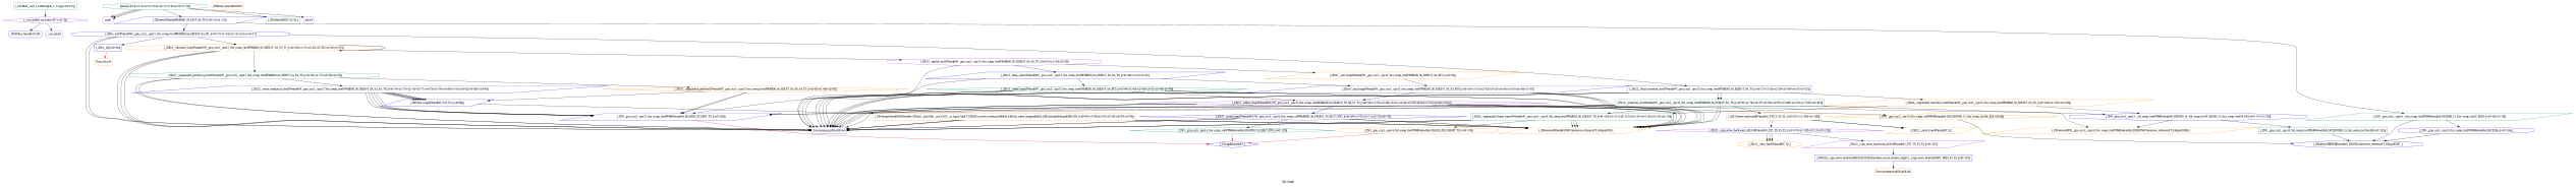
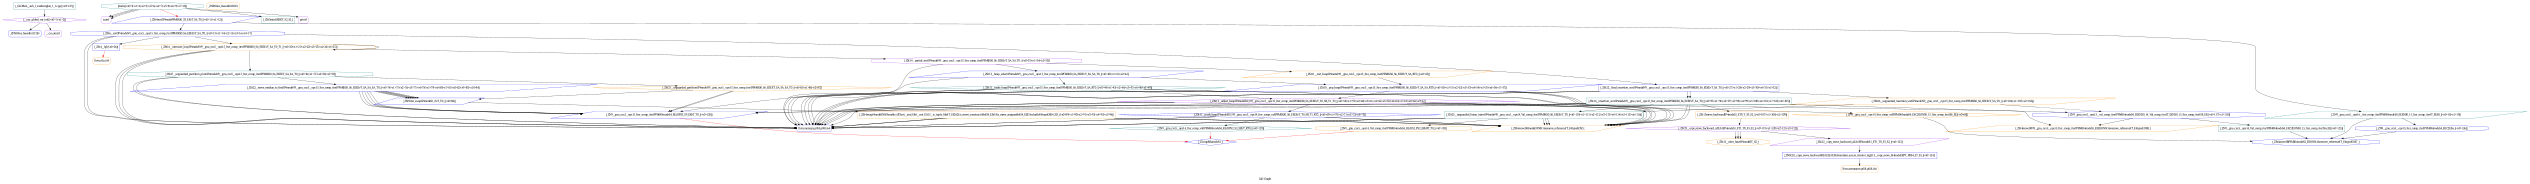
  digraph {
    fontname="PT Serif"
    label="Call Graph"
    node [color=blue fontname="PT Serif" shape=parallelogram]
    edge [color=black fontname="PT Serif" tailport=s0]
    n1 [color=purple label="{__cxx_global_var_init|{<s0>1|<s1>2}}" shape=diamond]
    n2 [label="{_ZNSt8ios_base4InitC1Ev}" shape=Mrecord]
    n3 [color=purple label="{__cxa_atexit}" shape=Mrecord]
    n4 [label="{_ZNSt20__copy_move_backwardILb1ELb1ESt26random_access_iterator_tagE13__copy_move_bI4nodeEEPT_PKS4_S7_S5_|{<s0>124}}" shape=box]
    n5 [color=darkorange label="{llvm.memmove.p0i8.p0i8.i64}" shape=Mrecord]
    n6 [color=purple label="{scanf}" shape=Mrecord]
    n7 [label="{_ZSt4__lgl|{<s0>26}}" shape=box]
    n8 [color=darkorange label="{llvm.ctlz.i64}" shape=Mrecord]
    n9 [color=teal label="{_ZSt11__make_heapIP4nodeN9__gnu_cxx5__ops15_Iter_comp_iterIPFbRKS0_S6_EEEEvT_SA_RT0_|{<s0>44|<s1>45|<s2>46|<s3>47|<s4>48|<s5>49}}" shape=diamond]
    n10 [color=darkorange label="{_ZSt4moveIR4nodeEONSt16remove_referenceIT_E4typeEOS3_}"]
    n11 [label="{llvm.memcpy.p0i8.p0i8.i64}" shape=Mrecord]
    n12 [color=purple label="{_ZSt13__adjust_heapIP4nodelS0_N9__gnu_cxx5__ops15_Iter_comp_iterIPFbRKS0_S6_EEEEvT_T0_SB_T1_T2_|{<s0>58|<s1>59|<s2>60|<s3>61|<s4>62|<s5>63|<s6>64|<s7>65|<s8>66|<s9>67}}" shape=diamond]
    n13 [label="{_ZSt11__push_heapIP4nodelS0_N9__gnu_cxx5__ops14_Iter_comp_valIPFbRKS0_S6_EEEEvT_T0_SB_T1_RT2_|{<s0>69|<s1>70|<s2>71|<s3>72|<s4>73}}" shape=diamond]
    n14 [label="{_ZN9__gnu_cxx5__ops15_Iter_comp_iterIPFbRK4nodeS4_EEclIPS2_S9_EEbT_T0_|{<s0>128}}"]
    n15 [color=darkorange label="{_ZSt4moveIRN9__gnu_cxx5__ops15_Iter_comp_iterIPFbRK4nodeS5_EEEEONSt16remove_referenceIT_E4typeEOSB_}"]
    n16 [color=darkorange label="{_ZN9__gnu_cxx5__ops14_Iter_comp_valIPFbRK4nodeS4_EEC2EONS0_15_Iter_comp_iterIS6_EE|{<s0>68}}" shape=diamond]
    n17 [color=teal label="{_ZN9__gnu_cxx5__ops14_Iter_comp_valIPFbRK4nodeS4_EEclIPS2_S2_EEbT_RT0_|{<s0>129}}" shape=diamond]
    n18 [label="{_Z3cmpRK4nodeS1_}" shape=diamond]
    n19 [label="{_ZSt4moveIRPFbRK4nodeS2_EEONSt16remove_referenceIT_E4typeEOS7_}" shape=octagon]
-   n20 [color=darkorange label="{_ZSt12__miter_baseIP4nodeET_S2_}"]
    n21 [label="{_ZN9__gnu_cxx5__ops15_Iter_comp_iterIPFbRK4nodeS4_EEC2ES6_|{<s0>126}}" shape=octagon]
    n22 [label="{_ZSt6__sortIP4nodeN9__gnu_cxx5__ops15_Iter_comp_iterIPFbRKS0_S6_EEEEvT_SA_T0_|{<s0>13|<s1>14|<s2>15|<s3>16|<s4>17}}" shape=octagon]
    n23 [color=darkorange label="{_ZSt16__introsort_loopIP4nodelN9__gnu_cxx5__ops15_Iter_comp_iterIPFbRKS0_S6_EEEEvT_SA_T0_T1_|{<s0>20|<s1>21|<s2>22|<s3>23|<s4>24|<s5>25}}" shape=octagon]
    n24 [label="{_ZSt22__final_insertion_sortIP4nodeN9__gnu_cxx5__ops15_Iter_comp_iterIPFbRKS0_S6_EEEEvT_SA_T0_|{<s0>27|<s1>28|<s2>29|<s3>30|<s4>31|<s5>32}}" shape=box]
    n25 [color=teal label="{_ZSt27__unguarded_partition_pivotIP4nodeN9__gnu_cxx5__ops15_Iter_comp_iterIPFbRKS0_S6_EEEET_SA_SA_T0_|{<s0>36|<s1>37|<s2>38|<s3>39}}" shape=octagon]
    n26 [color=purple label="{_ZSt14__partial_sortIP4nodeN9__gnu_cxx5__ops15_Iter_comp_iterIPFbRKS0_S6_EEEEvT_SA_SA_T0_|{<s0>33|<s1>34|<s2>35}}" shape=octagon]
    n27 [color=teal label="{_ZSt16__insertion_sortIP4nodeN9__gnu_cxx5__ops15_Iter_comp_iterIPFbRKS0_S6_EEEEvT_SA_T0_|{<s0>95|<s1>96|<s2>97|<s3>98|<s4>99|<s5>100|<s6>101|<s7>102|<s8>103}}" shape=box]
    n28 [color=darkorange label="{_ZSt26__unguarded_insertion_sortIP4nodeN9__gnu_cxx5__ops15_Iter_comp_iterIPFbRKS0_S6_EEEEvT_SA_T0_|{<s0>104|<s1>105|<s2>106}}"]
    n29 [label="{_ZSt22__move_median_to_firstIP4nodeN9__gnu_cxx5__ops15_Iter_comp_iterIPFbRKS0_S6_EEEEvT_SA_SA_SA_T0_|{<s0>74|<s1>75|<s2>76|<s3>77|<s4>78|<s5>79|<s6>80|<s7>81|<s8>82|<s9>83|<s10>84}}"]
    n30 [color=darkorange label="{_ZSt21__unguarded_partitionIP4nodeN9__gnu_cxx5__ops15_Iter_comp_iterIPFbRKS0_S6_EEEET_SA_SA_SA_T0_|{<s0>85|<s1>86|<s2>87}}" shape=diamond]
    n31 [label="{_ZSt13__heap_selectIP4nodeN9__gnu_cxx5__ops15_Iter_comp_iterIPFbRKS0_S6_EEEEvT_SA_SA_T0_|{<s0>40|<s1>41|<s2>42}}"]
    n32 [color=darkorange label="{_ZSt11__sort_heapIP4nodeN9__gnu_cxx5__ops15_Iter_comp_iterIPFbRKS0_S6_EEEEvT_SA_RT0_|{<s0>43}}"]
    n33 [color=teal label="{_ZSt25__unguarded_linear_insertIP4nodeN9__gnu_cxx5__ops14_Val_comp_iterIPFbRKS0_S6_EEEEvT_T0_|{<s0>110|<s1>111|<s2>112|<s3>113|<s4>114|<s5>115|<s6>116}}" shape=box]
    n34 [color=darkorange label="{_ZSt13move_backwardIP4nodeS1_ET0_T_S3_S2_|{<s0>107|<s1>108|<s2>109}}" shape=box]
    n35 [label="{_ZN9__gnu_cxx5__ops15__val_comp_iterIPFbRK4nodeS4_EEENS0_14_Val_comp_iterIT_EENS0_15_Iter_comp_iterIS8_EE|{<s0>117|<s1>118}}" shape=octagon]
    n36 [label="{_ZSt9iter_swapIP4nodeS1_EvT_T0_|{<s0>88}}"]
    n37 [color=darkorange label="{_ZSt4swapI4nodeENSt9enable_ifIXsr6__and_ISt6__not_ISt15__is_tuple_likeIT_EESt21is_move_constructibleIS4_ESt18is_move_assignableIS4_EEE5valueEvE4typeERS4_SD_|{<s0>89|<s1>90|<s2>91|<s3>92|<s4>93|<s5>94}}" shape=box]
    n38 [color=darkorange label="{_ZN9__gnu_cxx5__ops14_Val_comp_iterIPFbRK4nodeS4_EEclIS2_PS2_EEbRT_T0_|{<s0>130}}" shape=octagon]
    n39 [label="{_ZSt4sortIP4nodePFbRKS0_S3_EEvT_S6_T0_|{<s0>11|<s1>12}}"]
    n40 [color=teal label="{_ZN9__gnu_cxx5__ops16__iter_comp_iterIPFbRK4nodeS4_EEENS0_15_Iter_comp_iterIT_EES8_|{<s0>18|<s1>19}}"]
    n41 [color=purple label="{_ZSt23__copy_move_backward_a2ILb1EP4nodeS1_ET1_T0_S3_S2_|{<s0>119|<s1>120|<s2>121|<s3>122}}" shape=diamond]
    n42 [color=teal label="{_ZN9__gnu_cxx5__ops14_Val_comp_iterIPFbRK4nodeS4_EEC2EONS0_15_Iter_comp_iterIS6_EE|{<s0>125}}" shape=box]
    n43 [color=purple label="{_ZSt22__copy_move_backward_aILb1EP4nodeS1_ET1_T0_S3_S2_|{<s0>123}}"]
    n44 [color=darkorange label="{_ZSt12__niter_baseIP4nodeET_S2_}" shape=octagon]
    n45 [color=teal label="{main|{<s0>3|<s1>4|<s2>5|<s3>6|<s4>7|<s5>8|<s6>9|<s7>10}}" shape=octagon]
    n46 [color=teal label="{_ZSt3minIiERKT_S2_S2_}" shape=box]
    n47 [color=purple label="{printf}" shape=Mrecord]
    n48 [color=teal label="{_GLOBAL__sub_I_wuzhengkai_1_1.cpp|{<s0>127}}" shape=box]
    n49 [label="{_ZSt10__pop_heapIP4nodeN9__gnu_cxx5__ops15_Iter_comp_iterIPFbRKS0_S6_EEEEvT_SA_SA_RT0_|{<s0>50|<s1>51|<s2>52|<s3>53|<s4>54|<s5>55|<s6>56|<s7>57}}"]
    n50 [color=darkorange label="{_ZNSt8ios_base4InitD1Ev}" shape=Mrecord]
    n1 -> n2
    n1 -> n3 [tailport=s1]
    n4 -> n5
    n7 -> n8 [color=red]
    n9 -> n10
    n9 -> n10 [tailport=s2]
    n9 -> n11 [tailport=s1]
    n9 -> n11 [tailport=s3]
    n9 -> n11 [tailport=s4]
    n9 -> n12 [tailport=s5]
    n12 -> n10 [tailport=s1]
    n12 -> n10 [tailport=s3]
    n12 -> n10 [tailport=s7]
    n12 -> n11 [tailport=s2]
    n12 -> n11 [tailport=s4]
    n12 -> n11 [tailport=s8]
    n12 -> n13 [tailport=s9]
    n12 -> n14
    n12 -> n15 [tailport=s5]
    n12 -> n16 [tailport=s6]
    n13 -> n10 [tailport=s1]
    n13 -> n10 [tailport=s3]
    n13 -> n11 [tailport=s2]
    n13 -> n11 [tailport=s4]
    n13 -> n17
    n14 -> n18 [color=red]
    n16 -> n19
    n17 -> n18 [color=red]
    n21 -> n19
    n22 -> n7
    n22 -> n11 [tailport=s1]
    n22 -> n11 [tailport=s3]
    n22 -> n23 [tailport=s2]
    n22 -> n24 [tailport=s4]
    n23 -> n11
    n23 -> n11 [tailport=s2]
    n23 -> n11 [tailport=s4]
    n23 -> n23 [tailport=s5]
    n23 -> n25 [tailport=s3]
    n23 -> n26 [tailport=s1]
    n24 -> n11
    n24 -> n11 [tailport=s2]
    n24 -> n11 [tailport=s4]
    n24 -> n27 [tailport=s1]
    n24 -> n27 [tailport=s5]
    n24 -> n28 [tailport=s3]
    n25 -> n11
    n25 -> n11 [tailport=s2]
    n25 -> n29 [tailport=s1]
    n25 -> n30 [tailport=s3]
    n26 -> n11
    n26 -> n31 [tailport=s1]
    n26 -> n32 [tailport=s2]
    n27 -> n10 [tailport=s1]
    n27 -> n10 [tailport=s4]
    n27 -> n11 [tailport=s2]
    n27 -> n11 [tailport=s5]
    n27 -> n11 [tailport=s6]
    n27 -> n14
    n27 -> n33 [tailport=s8]
    n27 -> n34 [tailport=s3]
    n27 -> n35 [tailport=s7]
    n28 -> n11
    n28 -> n33 [tailport=s2]
    n28 -> n35 [tailport=s1]
    n29 -> n14
    n29 -> n14 [tailport=s1]
    n29 -> n14 [tailport=s3]
    n29 -> n14 [tailport=s6]
    n29 -> n14 [tailport=s8]
    n29 -> n36 [tailport=s2]
    n29 -> n36 [tailport=s4]
    n29 -> n36 [tailport=s5]
    n29 -> n36 [tailport=s7]
    n29 -> n36 [tailport=s9]
    n29 -> n36 [tailport=s10]
    n30 -> n14
    n30 -> n14 [tailport=s1]
    n30 -> n36 [tailport=s2]
    n31 -> n9
    n31 -> n14 [tailport=s1]
    n31 -> n49 [tailport=s2]
    n32 -> n49
    n33 -> n10
    n33 -> n10 [tailport=s3]
    n33 -> n10 [tailport=s5]
    n33 -> n11 [tailport=s1]
    n33 -> n11 [tailport=s4]
    n33 -> n11 [tailport=s6]
    n33 -> n38 [tailport=s2]
-   n34 -> n20
-   n34 -> n20 [tailport=s1]
    n34 -> n41 [tailport=s2]
    n35 -> n15
    n35 -> n42 [tailport=s1]
    n36 -> n37
    n37 -> n10
    n37 -> n10 [tailport=s2]
    n37 -> n10 [tailport=s4]
    n37 -> n11 [tailport=s1]
    n37 -> n11 [tailport=s3]
    n37 -> n11 [tailport=s5]
    n38 -> n18 [color=red]
    n39 -> n22 [tailport=s1]
    n39 -> n40
    n40 -> n19
    n40 -> n21 [tailport=s1]
    n41 -> n43 [tailport=s3]
    n41 -> n44
    n41 -> n44 [tailport=s1]
    n41 -> n44 [tailport=s2]
    n42 -> n19
    n43 -> n4
    n45 -> n6 [tailport=s2]
    n45 -> n6 [tailport=s3]
    n45 -> n6 [tailport=s4]
-   n45 -> n39 [tailport=s5]
+   n45 -> n39 [color=red tailport=s5]
    n45 -> n46 [tailport=s6]
    n45 -> n47 [tailport=s7]
    n48 -> n1
    n49 -> n10
    n49 -> n10 [tailport=s2]
    n49 -> n10 [tailport=s4]
    n49 -> n11 [tailport=s1]
    n49 -> n11 [tailport=s3]
    n49 -> n11 [tailport=s5]
    n49 -> n11 [tailport=s6]
    n49 -> n12 [tailport=s7]
  }
